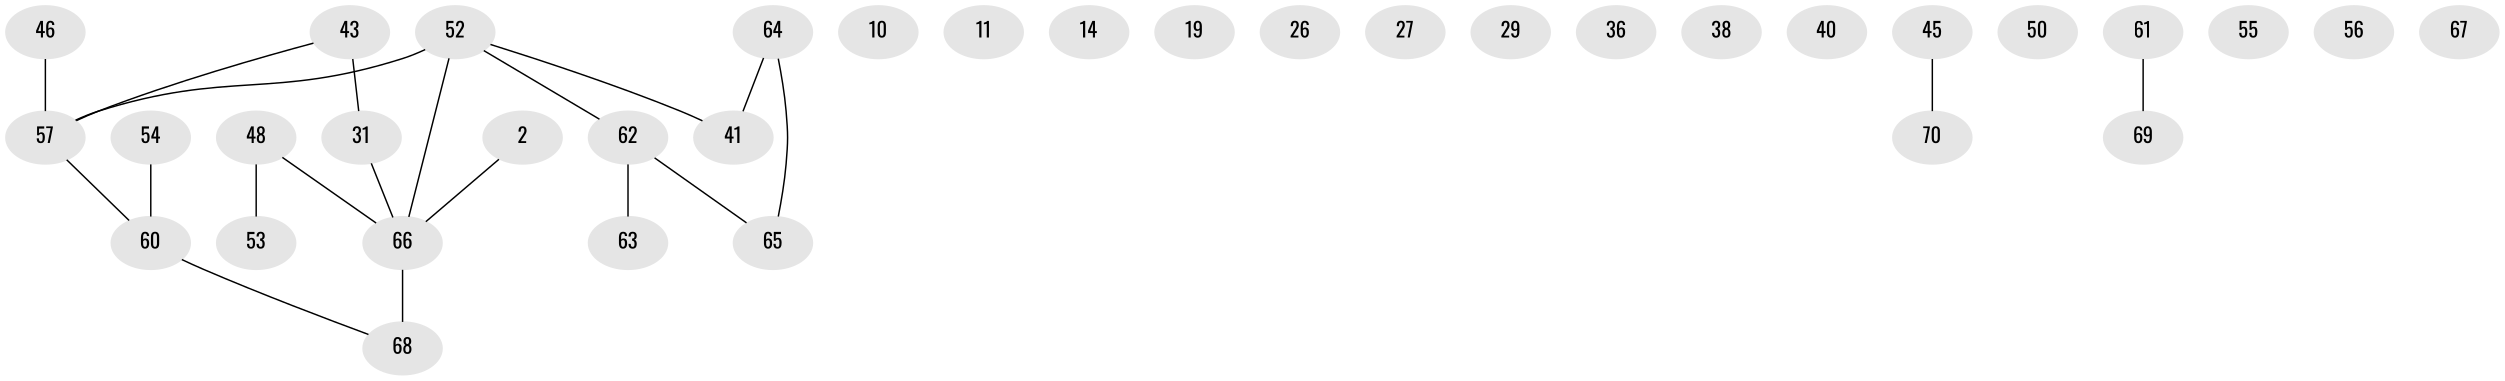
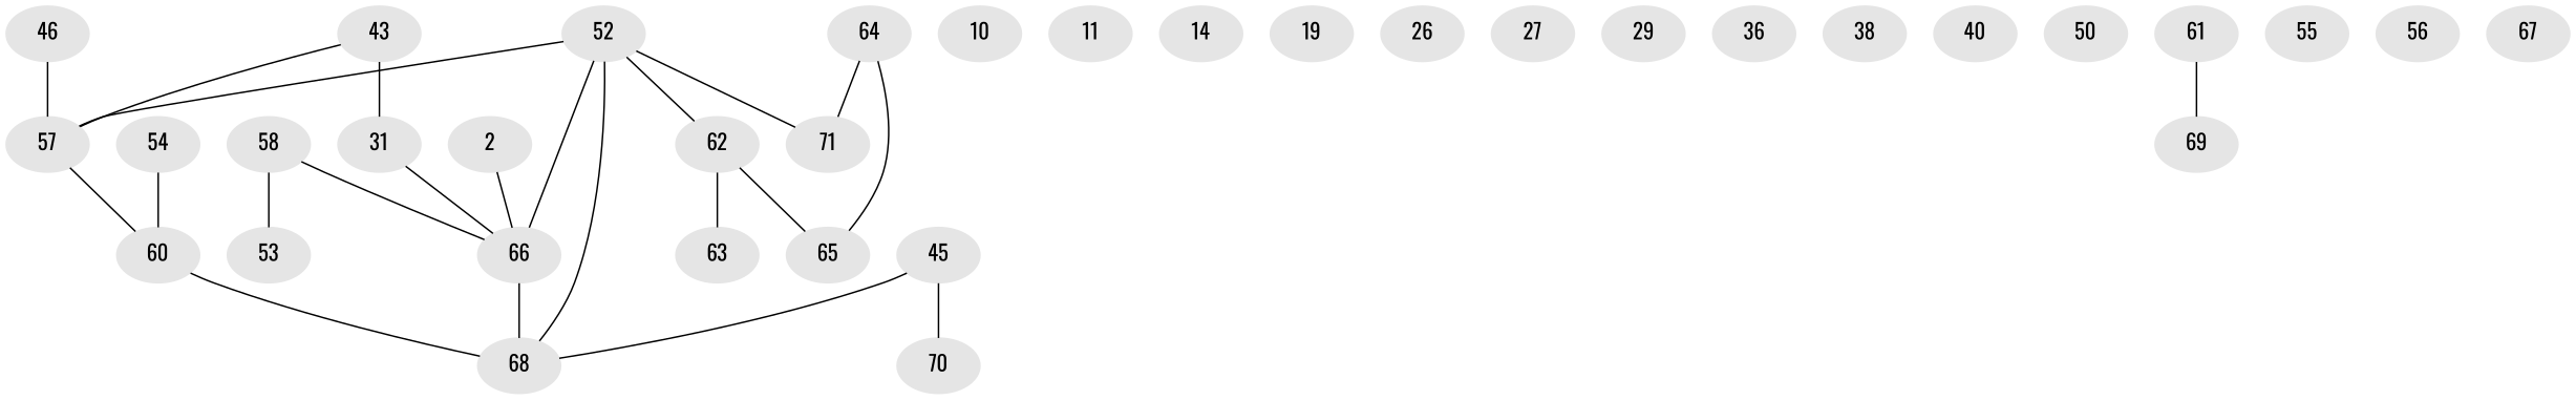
  graph {
    fontname=Oswald
    node [color=gray90 fontname=Oswald style=filled]
    edge [fontname=Oswald]
    66 [super="+49+58"]
    68 [super="+13+47+51"]
    2
    10
    11
    14
    19
    26
    27
    29
    31 [super="+6"]
    36
    38
    40
    43 [super="+21"]
    57 [super="+8+32"]
    60 [super="+35"]
    45
    70
    46
-   48
+   48 [label=58]
    53
    50 [super="+28+44"]
    52 [super="+39+42"]
    62
-   71 [label=41]
+   71
    63
    65 [super="+7+9+15+30+34"]
    69 [super="+1"]
    54 [super="+16"]
    55
    56
    61
    64 [super="+23+59"]
    67
    66 -- 68 [weight=4]
    2 -- 66
    31 -- 66
    43 -- 31 [weight=3]
    43 -- 57 [weight=2]
    57 -- 60
    60 -- 68
+   45 -- 68
    45 -- 70
    46 -- 57
    48 -- 66
    48 -- 53
    52 -- 66 [weight=2]
+   52 -- 68
    52 -- 57
    52 -- 62
    52 -- 71
    62 -- 63
    62 -- 65
    54 -- 60
    61 -- 69 [weight=2]
    64 -- 71
    64 -- 65
  }
